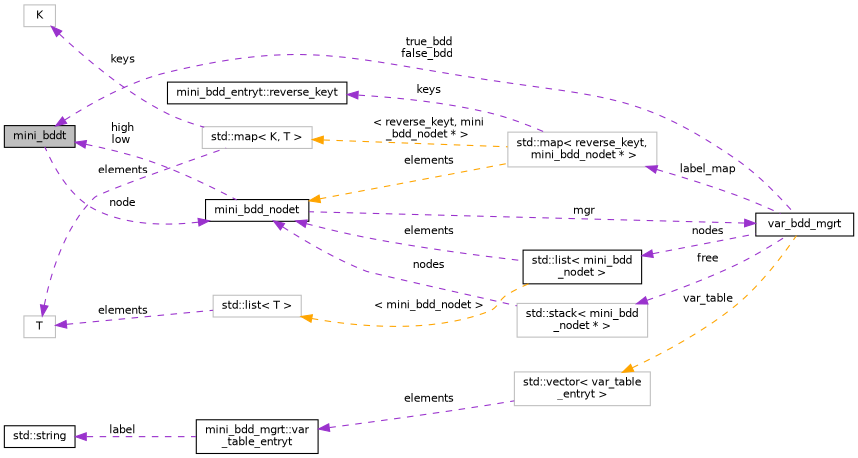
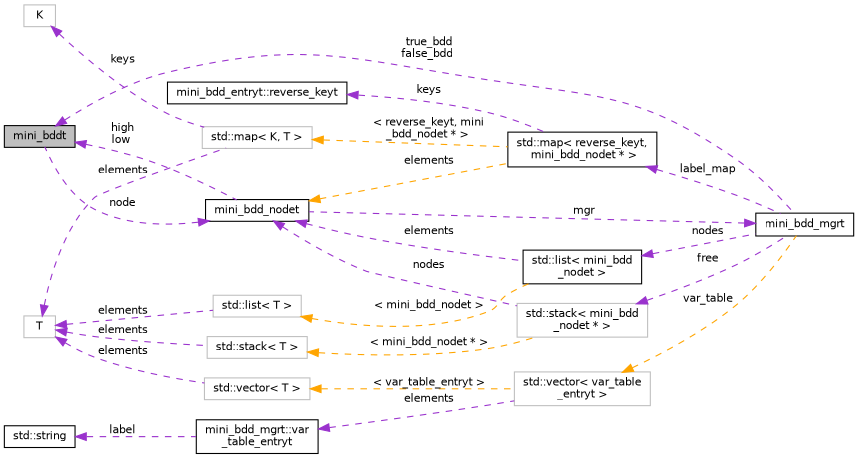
  digraph {
    rankdir=LR
    node [color=grey75 fontname=Helvetica fontsize=10 shape=record]
    edge [color=darkorchid3 dir=back fontname=Helvetica fontsize=10 labelfontname=Helvetica labelfontsize=10 style=dashed]
    n1 [color=black fillcolor=grey75 fontcolor=black height=0.2 label=mini_bddt style=filled width=0.4]
    n2 [color=black height=0.2 label=mini_bdd_nodet width=0.4]
-   n3 [color=black height=0.2 label=var_bdd_mgrt width=0.4]
-   n4 [height=0.2 label="std::map\< reverse_keyt,\l mini_bdd_nodet * \>" width=0.4]
+   n3 [color=black height=0.2 label=mini_bdd_mgrt width=0.4]
+   n4 [color=black height=0.2 label="std::map\< reverse_keyt,\l mini_bdd_nodet * \>" width=0.4]
    n5 [color=black height=0.2 label="std::list\< mini_bdd\l_nodet \>" width=0.4]
    n6 [height=0.2 label="std::stack\< mini_bdd\l_nodet * \>" width=0.4]
    n7 [color=black height=0.2 label="mini_bdd_entryt::reverse_keyt" width=0.4]
    n8 [height=0.2 label="std::map\< K, T \>" width=0.4]
    n9 [height=0.2 label=K width=0.4]
    n10 [height=0.2 label=T width=0.4]
    n11 [height=0.2 label="std::list\< T \>" width=0.4]
+   n12 [height=0.2 label="std::vector\< T \>" width=0.4]
+   n13 [height=0.2 label="std::stack\< T \>" width=0.4]
    n14 [height=0.2 label="std::vector\< var_table\l_entryt \>" width=0.4]
    n15 [color=black height=0.2 label="mini_bdd_mgrt::var\l_table_entryt" width=0.4]
    n16 [color=black height=0.2 label="std::string" width=0.4]
    n1 -> n2 [label=" high\nlow"]
    n1 -> n3 [label=" true_bdd\nfalse_bdd"]
    n2 -> n1 [label=" node"]
    n2 -> n4 [color=orange label=" elements"]
    n2 -> n5 [label=" elements"]
    n2 -> n6 [label=" nodes"]
    n3 -> n2 [label=" mgr"]
    n4 -> n3 [label=" label_map"]
    n5 -> n3 [label=" nodes"]
    n6 -> n3 [label=" free"]
    n7 -> n4 [label=" keys"]
    n8 -> n4 [color=orange label=" \< reverse_keyt, mini\l_bdd_nodet * \>"]
    n9 -> n8 [label=" keys"]
    n10 -> n8 [label=" elements"]
    n10 -> n11 [label=" elements"]
+   n10 -> n12 [label=" elements"]
+   n10 -> n13 [label=" elements"]
    n11 -> n5 [color=orange label=" \< mini_bdd_nodet \>"]
+   n12 -> n14 [color=orange label=" \< var_table_entryt \>"]
+   n13 -> n6 [color=orange label=" \< mini_bdd_nodet * \>"]
    n14 -> n3 [color=orange label=" var_table"]
    n15 -> n14 [label=" elements"]
    n16 -> n15 [label=" label"]
  }
